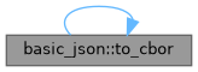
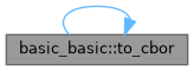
  digraph {
    rankdir=RL
-   n1 [color=gray40 fillcolor=grey60 fontcolor=black fontname=Helvetica fontsize=10 height=0.2 label="basic_json::to_cbor" shape=box style=filled width=0.4]
+   n1 [color=gray40 fillcolor=grey60 fontcolor=black fontname=Helvetica fontsize=10 height=0.2 label="basic_basic::to_cbor" shape=box style=filled width=0.4]
    n1 -> n1 [color=steelblue1 dir=back fontname=Helvetica fontsize=10 labelfontname=Helvetica labelfontsize=10 style=solid]
  }
